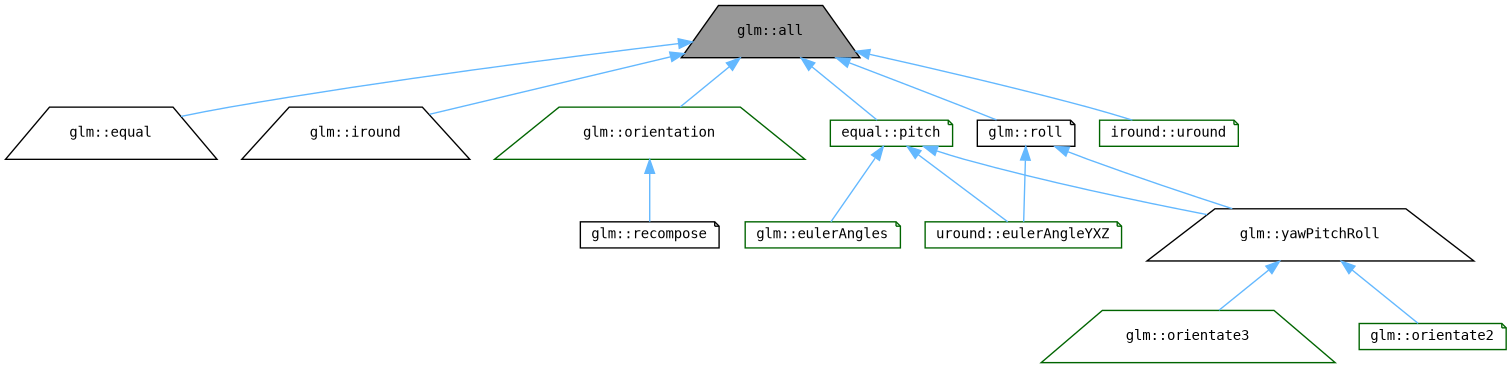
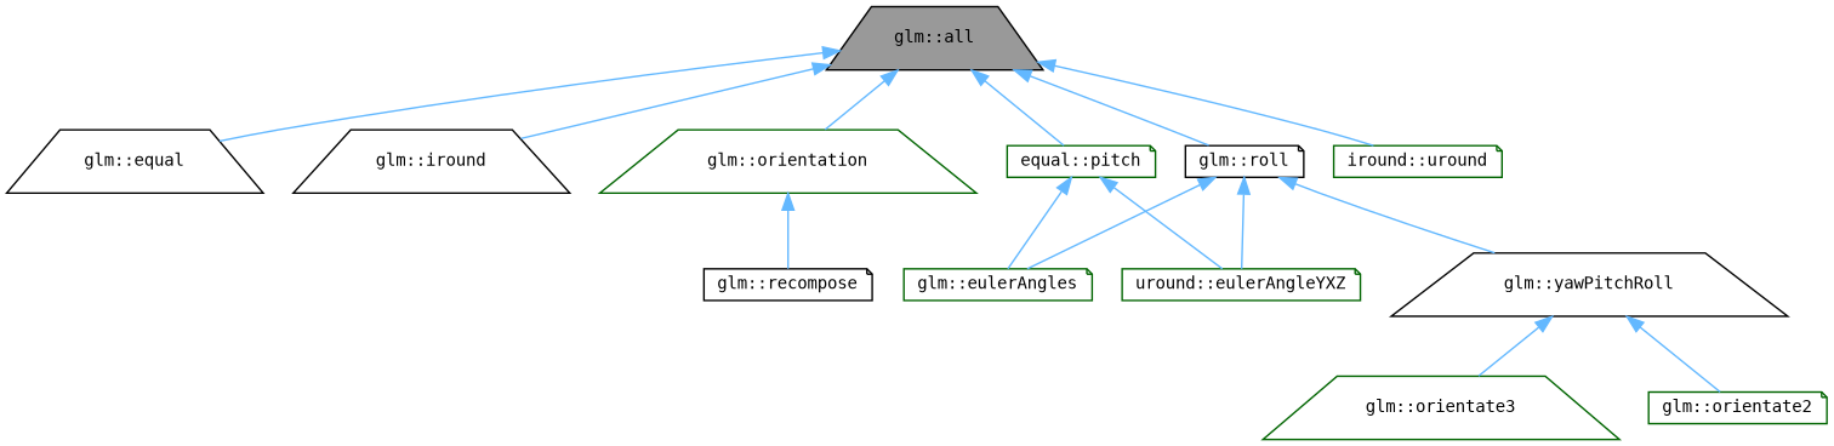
  digraph {
    rankdir=TB
    node [color=darkgreen fillcolor=white fontname=Terminal fontsize=10 shape=note style=filled]
    edge [color=steelblue1 dir=back fontname=Terminal fontsize=10 labelfontname=Helvetica labelfontsize=10 style=solid]
    n1 [color=black fillcolor=grey60 fontcolor=black height=0.2 label="glm::all" shape=trapezium width=0.4]
    n2 [color=black height=0.2 label="glm::equal" shape=trapezium width=0.4]
    n3 [color=black height=0.2 label="glm::iround" shape=trapezium width=0.4]
    n4 [height=0.2 label="glm::orientation" shape=trapezium width=0.4]
    n5 [height=0.2 label="equal::pitch" width=0.4]
    n6 [color=black height=0.2 label="glm::roll" width=0.4]
    n7 [height=0.2 label="iround::uround" width=0.4]
    n8 [color=black height=0.2 label="glm::recompose" width=0.4]
    n9 [height=0.2 label="glm::eulerAngles" width=0.4]
    n10 [height=0.2 label="uround::eulerAngleYXZ" width=0.4]
    n11 [color=black height=0.2 label="glm::yawPitchRoll" shape=trapezium width=0.4]
    n12 [height=0.2 label="glm::orientate3" shape=trapezium width=0.4]
    n13 [height=0.2 label="glm::orientate2" width=0.4]
    n1 -> n2
    n1 -> n3
    n1 -> n4
    n1 -> n5
    n1 -> n6
    n1 -> n7
    n4 -> n8
    n5 -> n9
    n5 -> n10
-   n5 -> n11
+   n6 -> n9
    n6 -> n10
    n6 -> n11
    n11 -> n12
    n11 -> n13
  }
